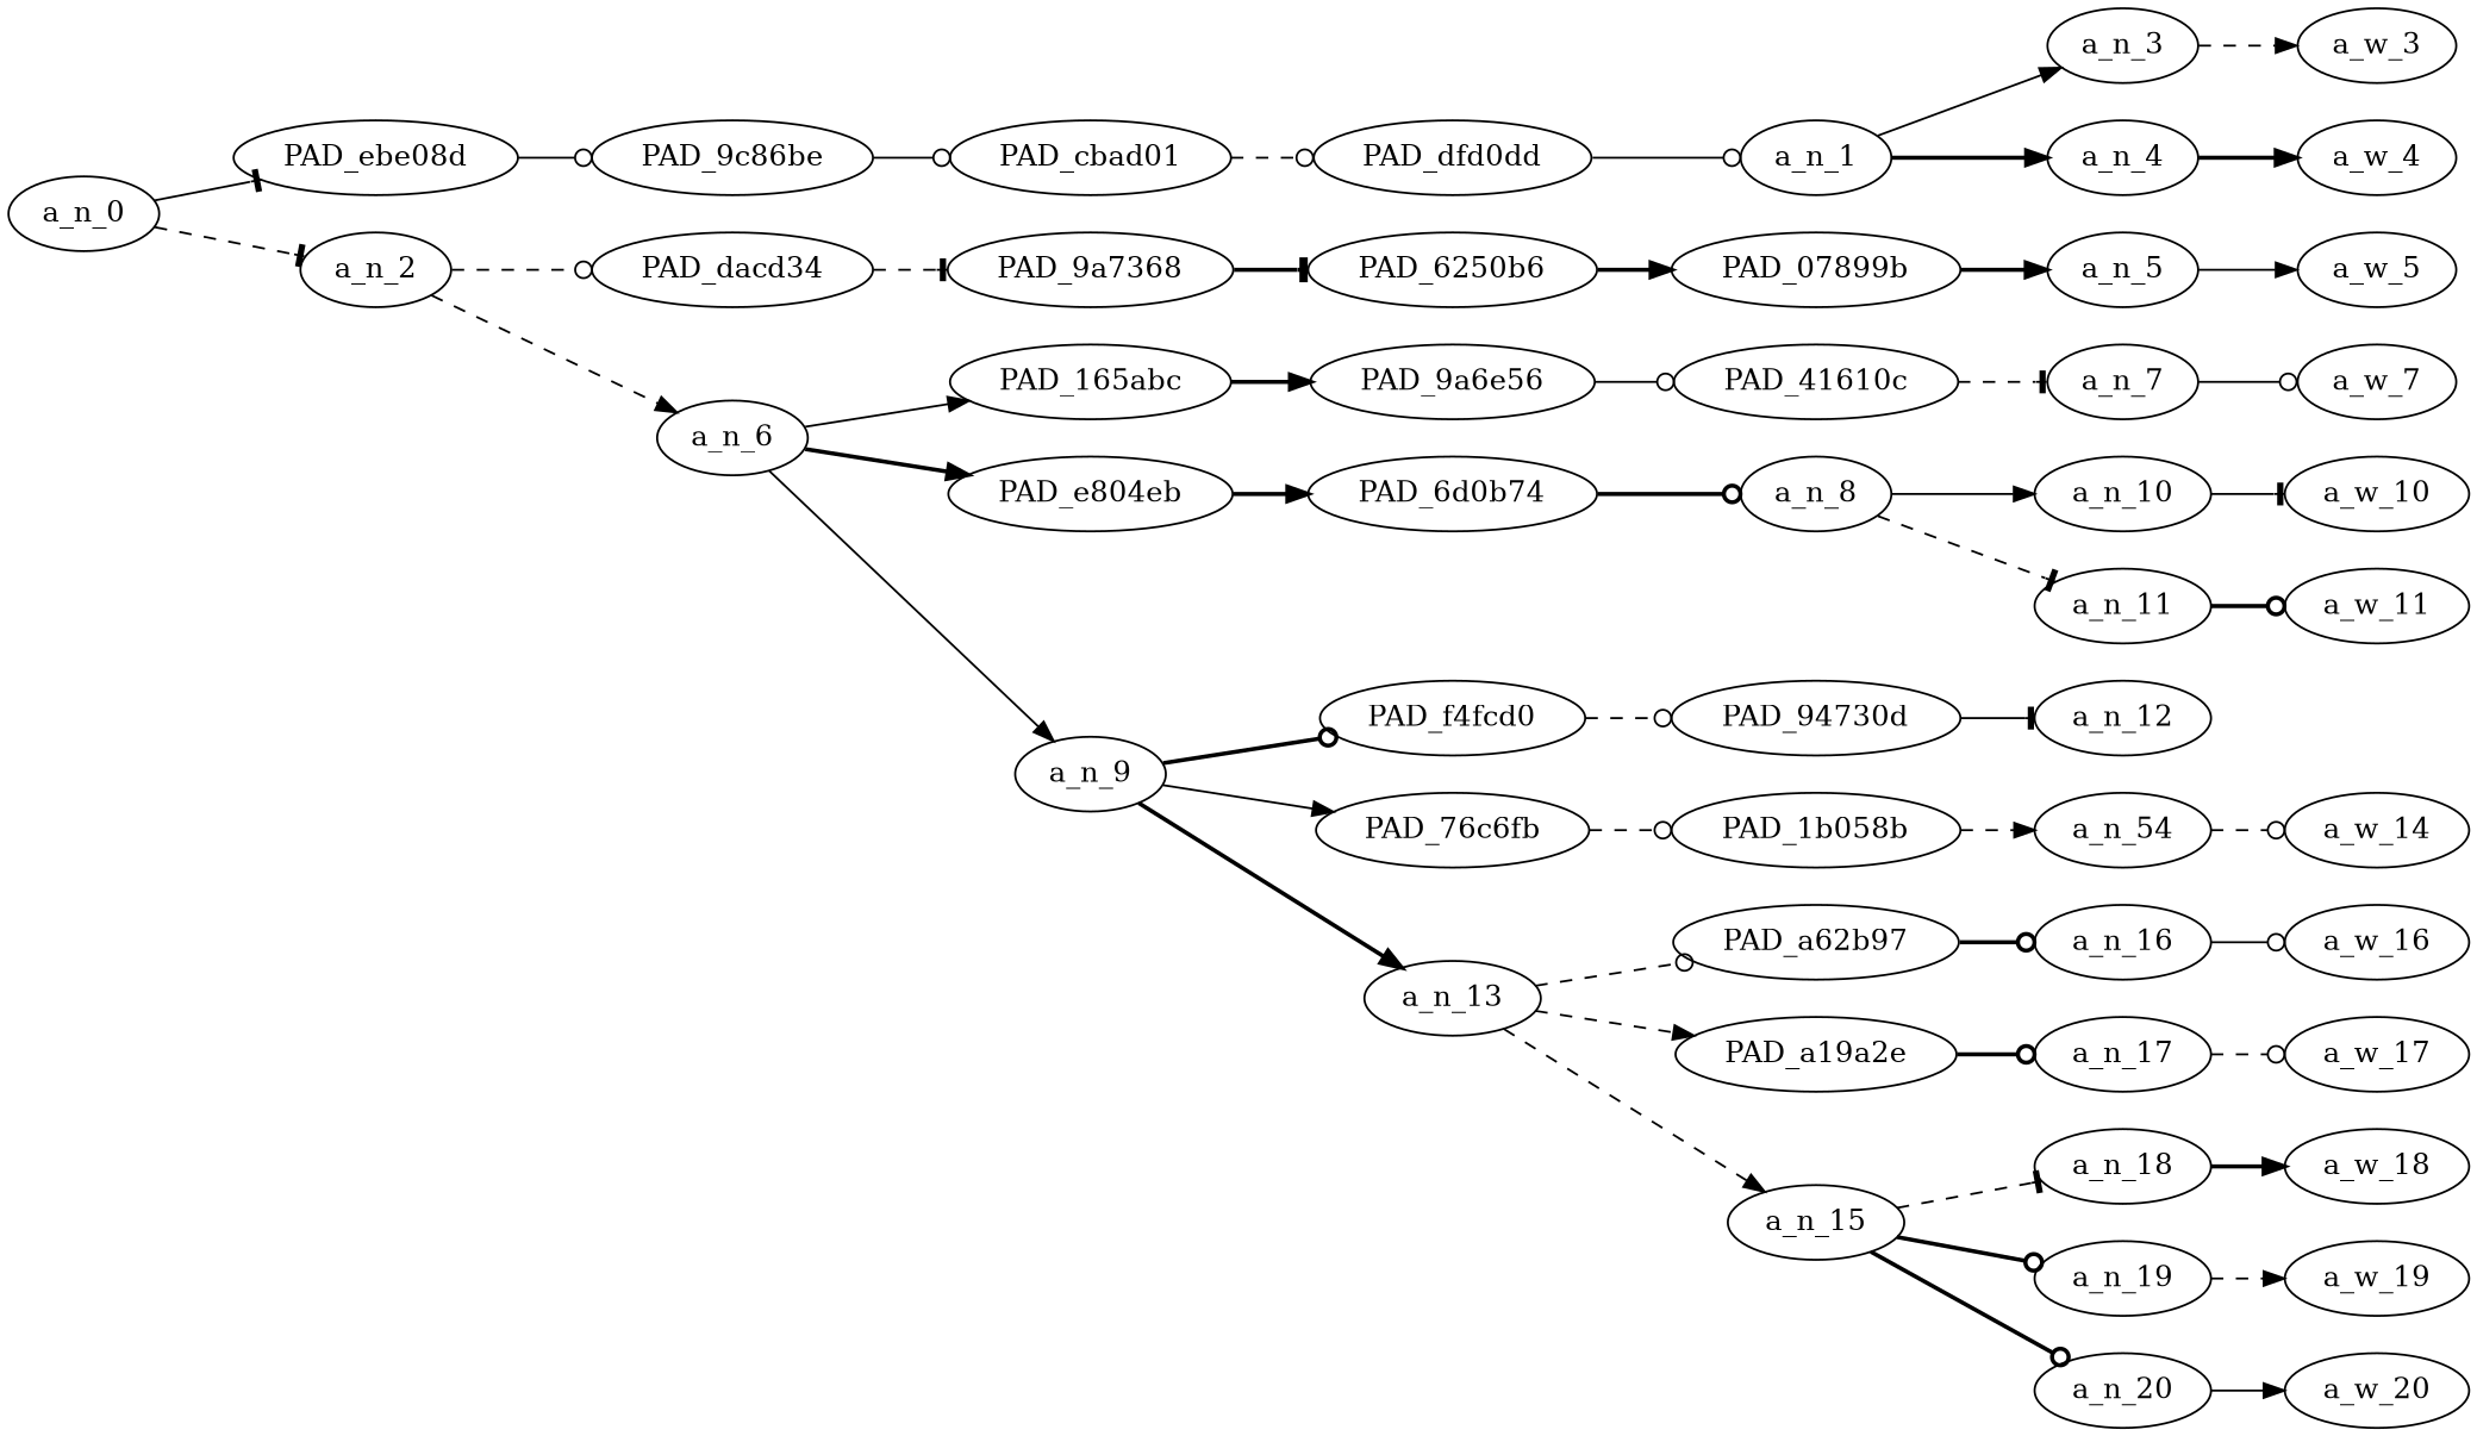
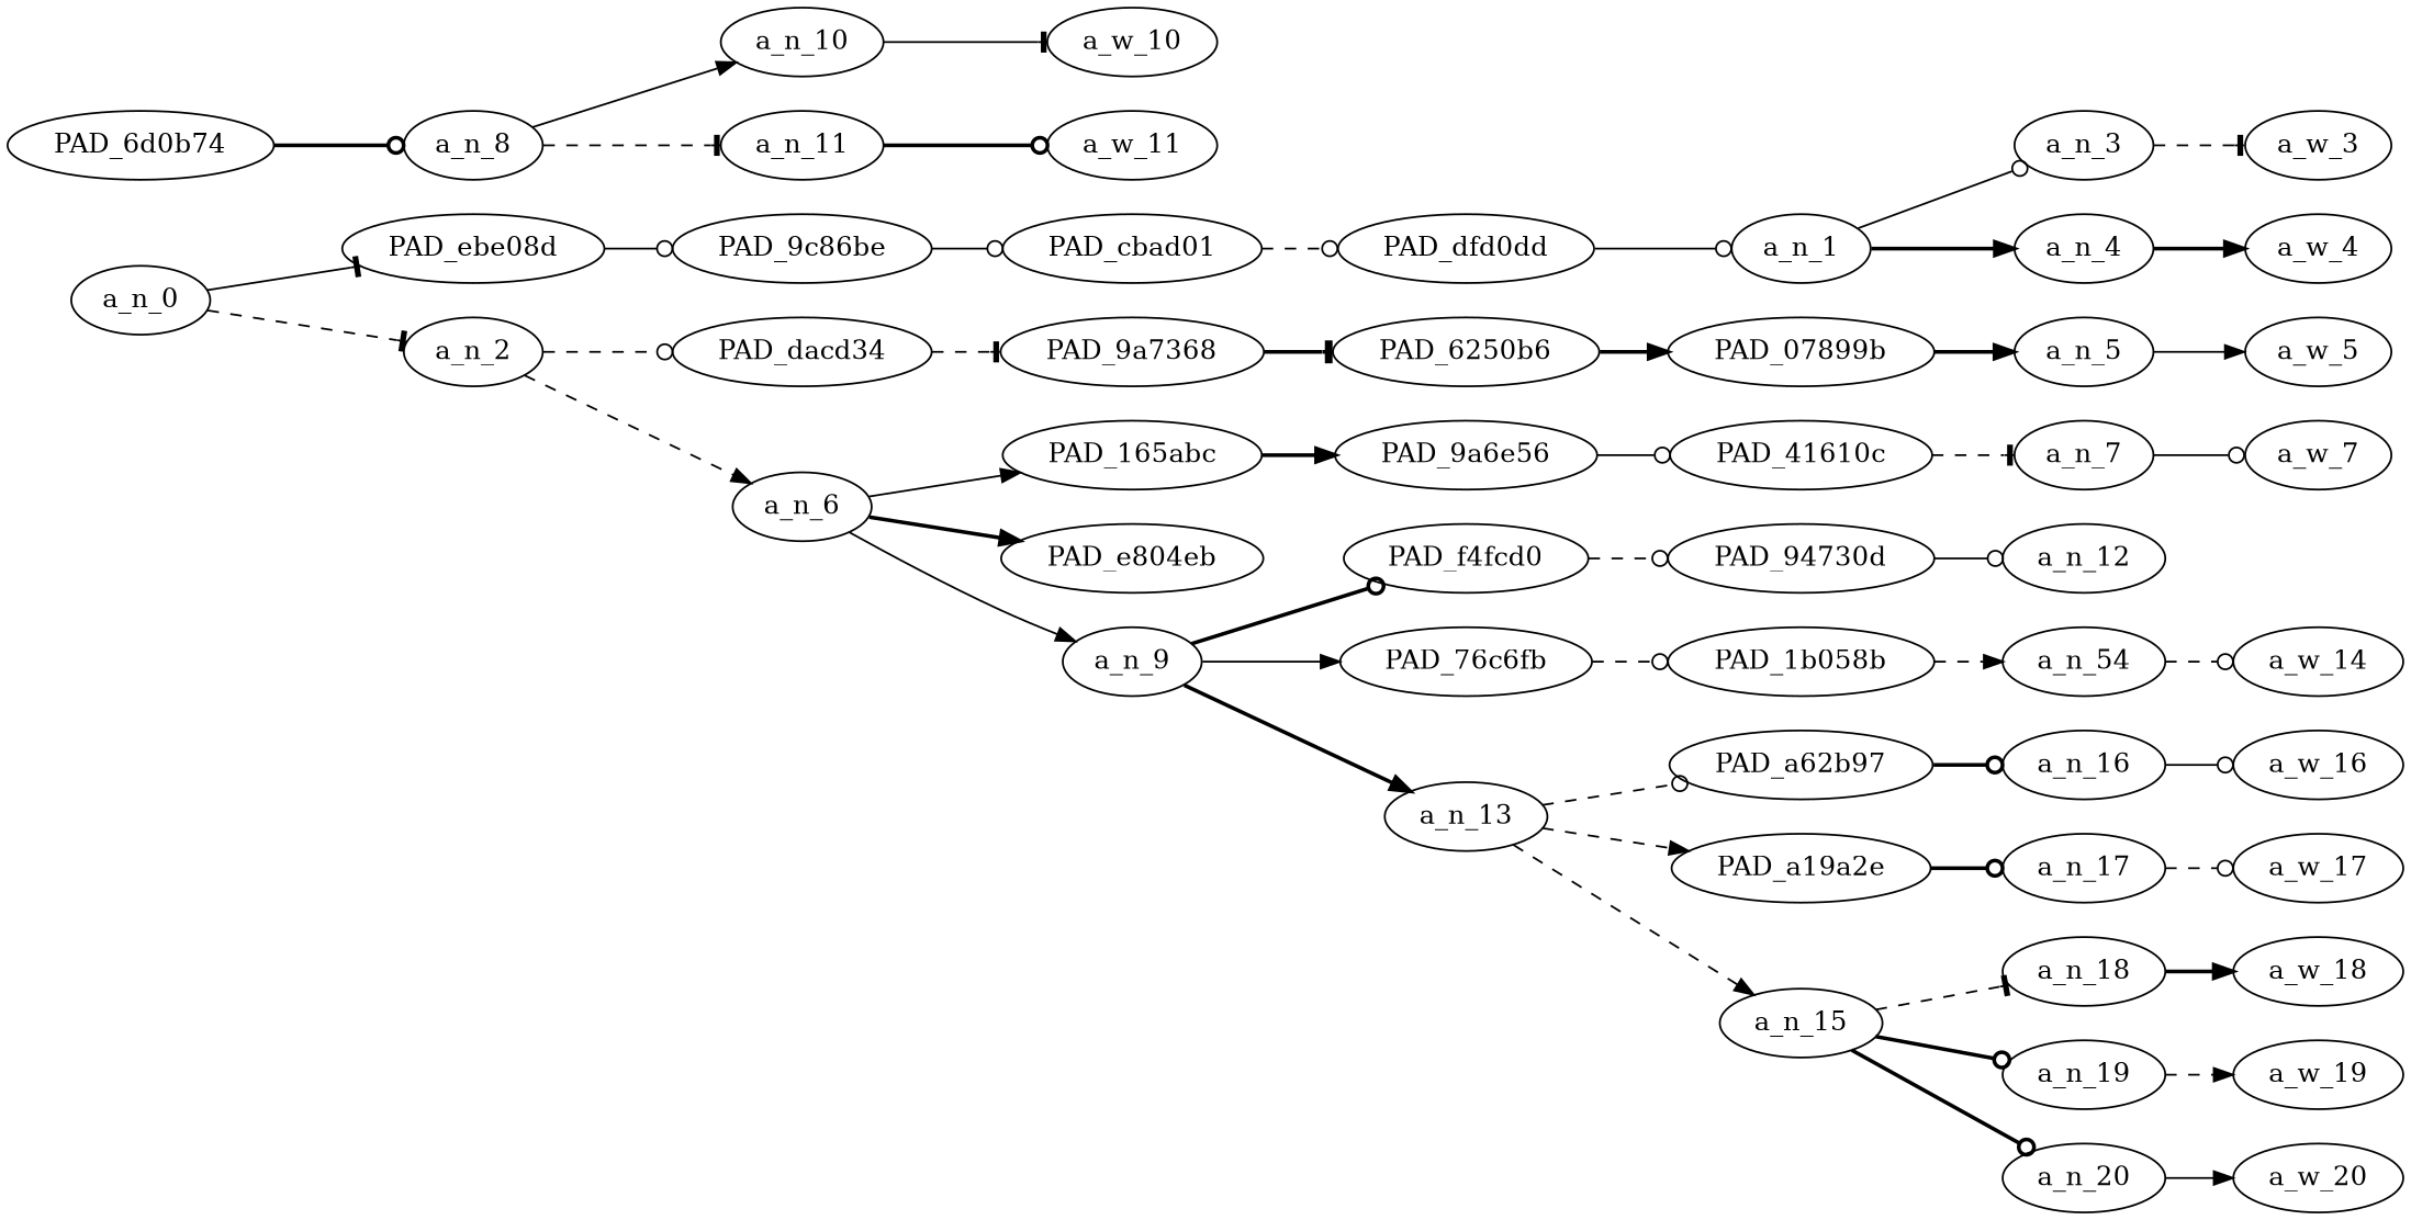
  strict digraph {
    rankdir=LR
    node [div_dir=1 index=0 level=1 text_span="[2]" value=0.15360370]
    edge [arrowhead=odot style=dashed]
    a_n_0 [level=7 text_span="[0, 1, 2, 3, 4, 5, 6, 7, 8, 9, 10, 11, 12]" value=1.00000001]
    PAD_ebe08d [level=6 text_span="[0, 1]"]
    a_n_2 [index=1 level=6 text_span="[2, 3, 4, 5, 6, 7, 8, 9, 10, 11, 12]" value=0.84624255]
    PAD_9c86be [level=5 text_span="[0, 1]"]
    PAD_dacd34 [index=1 level=5 value=0.04174566]
    a_n_6 [index=2 level=5 text_span="[3, 4, 5, 6, 7, 8, 9, 10, 11, 12]" value=0.80439596]
    PAD_cbad01 [level=4 text_span="[0, 1]"]
    PAD_9a7368 [index=1 level=4 value=0.04174566]
    PAD_165abc [div_dir=-1 index=2 level=4 text_span="[3]" value=0.08407481]
    PAD_e804eb [index=3 level=4 text_span="[4, 5]" value=0.10850372]
    a_n_9 [index=4 level=4 text_span="[6, 7, 8, 9, 10, 11, 12]" value=0.61173147]
    PAD_dfd0dd [level=3 text_span="[0, 1]"]
    a_n_1 [level=2 text_span="[0, 1]"]
    a_n_3 [text_span="[0]" value=0.04662224]
    a_n_4 [index=1 text_span="[1]" value=0.10682676]
    a_w_3 [div_dir=0 level=0 text_span="[0]" value="<user>"]
    a_w_4 [div_dir=0 index=1 level=0 text_span="[1]" value=dey]
    PAD_6250b6 [index=1 level=3 value=0.04174566]
    PAD_9a6e56 [div_dir=-1 index=2 level=3 text_span="[3]" value=0.08407481]
    PAD_6d0b74 [index=3 level=3 text_span="[4, 5]" value=0.10850372]
    PAD_f4fcd0 [index=4 level=3 text_span="[6]" value=0.04588812]
    PAD_76c6fb [div_dir=-1 index=6 level=3 text_span="[12]" value=0.08604005]
    a_n_13 [index=5 level=3 text_span="[7, 8, 9, 10, 11]" value=0.47969910]
    PAD_07899b [index=1 level=2 value=0.04174566]
    a_n_5 [index=2 value=0.04174566]
    a_w_5 [div_dir=0 index=2 level=0 value=can]
    PAD_41610c [div_dir=-1 index=2 level=2 text_span="[3]" value=0.08407481]
    a_n_8 [index=3 level=2 text_span="[4, 5]" value=0.10850372]
    PAD_94730d [index=4 level=2 text_span="[6]" value=0.04588812]
    PAD_1b058b [div_dir=-1 index=8 level=2 text_span="[12]" value=0.08604005]
    PAD_a62b97 [index=6 level=2 text_span="[10]" value=0.12778912]
    PAD_a19a2e [index=7 level=2 text_span="[11]" value=0.08997241]
    a_n_15 [div_dir=-1 index=5 level=2 text_span="[7, 8, 9]" value=0.26192428]
    a_n_7 [div_dir=-1 index=3 text_span="[3]" value=0.08407481]
    a_w_7 [div_dir=0 index=3 level=0 text_span="[3]" value=suck]
    a_n_10 [index=4 text_span="[4]" value=0.04601957]
    a_n_11 [div_dir=-1 index=5 text_span="[5]" value=0.06240613]
    a_w_10 [div_dir=0 index=4 level=0 text_span="[4]" value=my]
    a_w_11 [div_dir=0 index=5 level=0 text_span="[5]" value=dick]
    a_n_12 [index=6 text_span="[6]" value=0.04588812]
    n41 [div_dir=-1 index=12 label=a_n_54 text_span="[12]" value=0.08604005]
    a_n_16 [index=10 text_span="[10]" value=0.12778912]
    a_n_17 [index=11 text_span="[11]" value=0.08997241]
    a_n_18 [div_dir=-1 index=7 text_span="[7]" value=0.04900715]
    a_n_19 [index=8 text_span="[8]" value=0.10423096]
    a_n_20 [div_dir=-1 index=9 text_span="[9]" value=0.10859362]
    a_w_14 [div_dir=0 index=12 level=0 text_span="[12]" value=judge]
    a_w_16 [div_dir=0 index=10 level=0 text_span="[10]" value=white]
    a_w_17 [div_dir=0 index=11 level=0 text_span="[11]" value=ass]
    a_w_18 [div_dir=0 index=7 level=0 text_span="[7]" value=po]
    a_w_19 [div_dir=0 index=8 level=0 text_span="[8]" value=nd]
    a_w_20 [div_dir=0 index=9 level=0 text_span="[9]" value=dat]
    a_n_0 -> PAD_ebe08d [arrowhead=tee style=solid]
    a_n_0 -> a_n_2 [arrowhead=tee]
    PAD_ebe08d -> PAD_9c86be [style=solid]
    a_n_2 -> PAD_dacd34
    a_n_2 -> a_n_6 [arrowhead=normal]
    PAD_9c86be -> PAD_cbad01 [style=solid]
    PAD_dacd34 -> PAD_9a7368 [arrowhead=tee]
    a_n_6 -> PAD_165abc [arrowhead=normal style=solid]
    a_n_6 -> PAD_e804eb [arrowhead=normal style=bold]
    a_n_6 -> a_n_9 [arrowhead=normal style=solid]
    PAD_cbad01 -> PAD_dfd0dd
    PAD_9a7368 -> PAD_6250b6 [arrowhead=tee style=bold]
    PAD_165abc -> PAD_9a6e56 [arrowhead=normal style=bold]
-   PAD_e804eb -> PAD_6d0b74 [arrowhead=normal style=bold]
    a_n_9 -> PAD_f4fcd0 [style=bold]
    a_n_9 -> PAD_76c6fb [arrowhead=normal style=solid]
    a_n_9 -> a_n_13 [arrowhead=normal style=bold]
    PAD_dfd0dd -> a_n_1 [style=solid]
-   a_n_1 -> a_n_3 [arrowhead=normal style=solid]
+   a_n_1 -> a_n_3 [style=solid]
    a_n_1 -> a_n_4 [arrowhead=normal style=bold]
-   a_n_3 -> a_w_3 [arrowhead=normal]
+   a_n_3 -> a_w_3 [arrowhead=tee]
    a_n_4 -> a_w_4 [arrowhead=normal style=bold]
    PAD_6250b6 -> PAD_07899b [arrowhead=normal style=bold]
    PAD_9a6e56 -> PAD_41610c [style=solid]
    PAD_6d0b74 -> a_n_8 [style=bold]
    PAD_f4fcd0 -> PAD_94730d
    PAD_76c6fb -> PAD_1b058b
    a_n_13 -> PAD_a62b97
    a_n_13 -> PAD_a19a2e [arrowhead=normal]
    a_n_13 -> a_n_15 [arrowhead=normal]
    PAD_07899b -> a_n_5 [arrowhead=normal style=bold]
    a_n_5 -> a_w_5 [arrowhead=normal style=solid]
    PAD_41610c -> a_n_7 [arrowhead=tee]
    a_n_8 -> a_n_10 [arrowhead=normal style=solid]
    a_n_8 -> a_n_11 [arrowhead=tee]
-   PAD_94730d -> a_n_12 [arrowhead=tee style=solid]
+   PAD_94730d -> a_n_12 [style=solid]
    PAD_1b058b -> n41 [arrowhead=normal]
    PAD_a62b97 -> a_n_16 [style=bold]
    PAD_a19a2e -> a_n_17 [style=bold]
    a_n_15 -> a_n_18 [arrowhead=tee]
    a_n_15 -> a_n_19 [style=bold]
    a_n_15 -> a_n_20 [style=bold]
    a_n_7 -> a_w_7 [style=solid]
    a_n_10 -> a_w_10 [arrowhead=tee style=solid]
    a_n_11 -> a_w_11 [style=bold]
    n41 -> a_w_14
    a_n_16 -> a_w_16 [style=solid]
    a_n_17 -> a_w_17
    a_n_18 -> a_w_18 [arrowhead=normal style=bold]
    a_n_19 -> a_w_19 [arrowhead=normal]
    a_n_20 -> a_w_20 [arrowhead=normal style=solid]
  }
